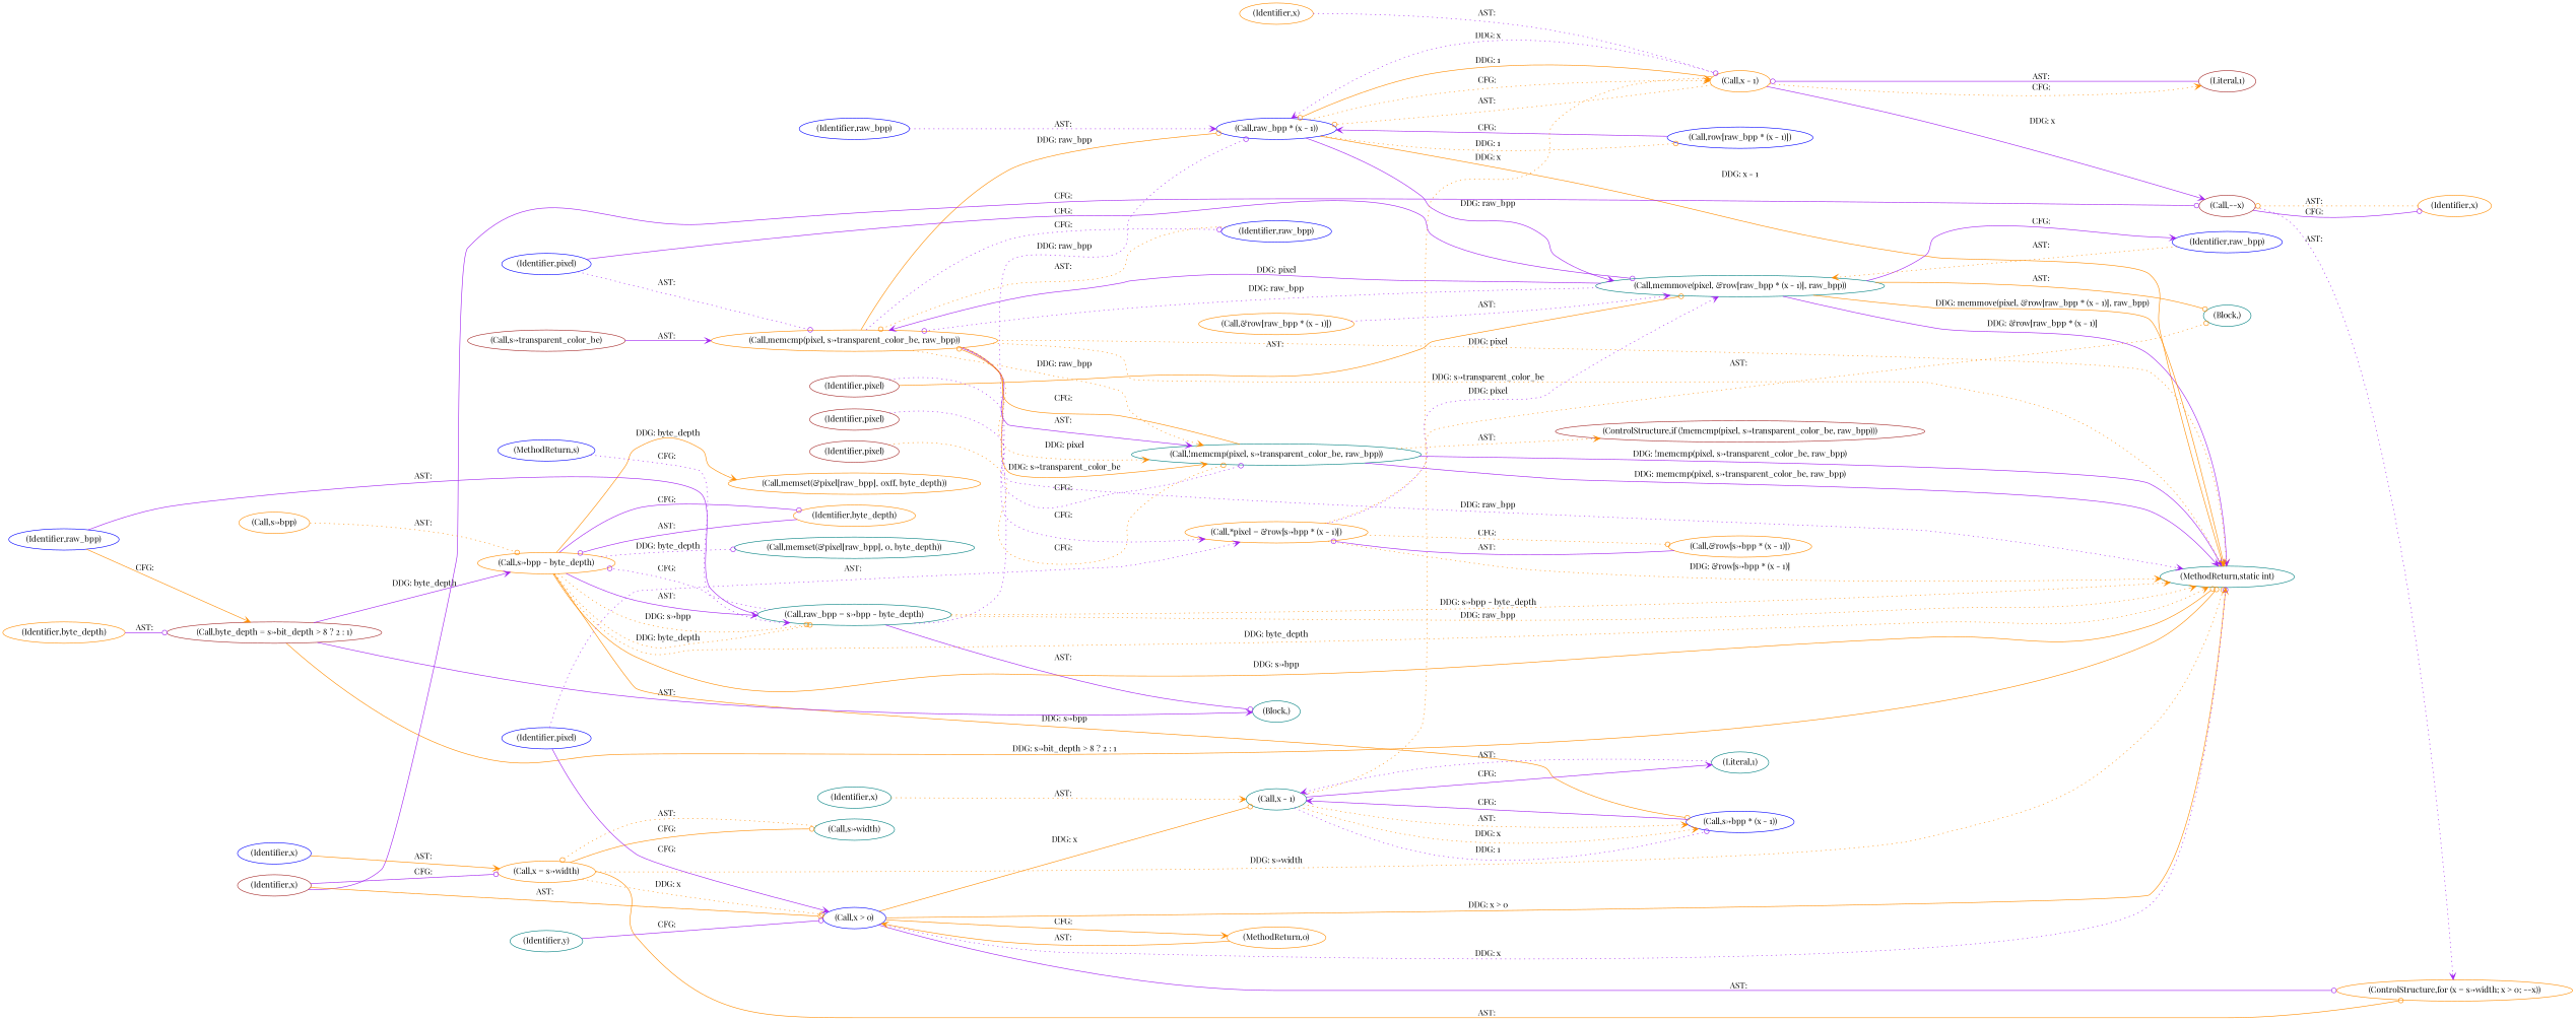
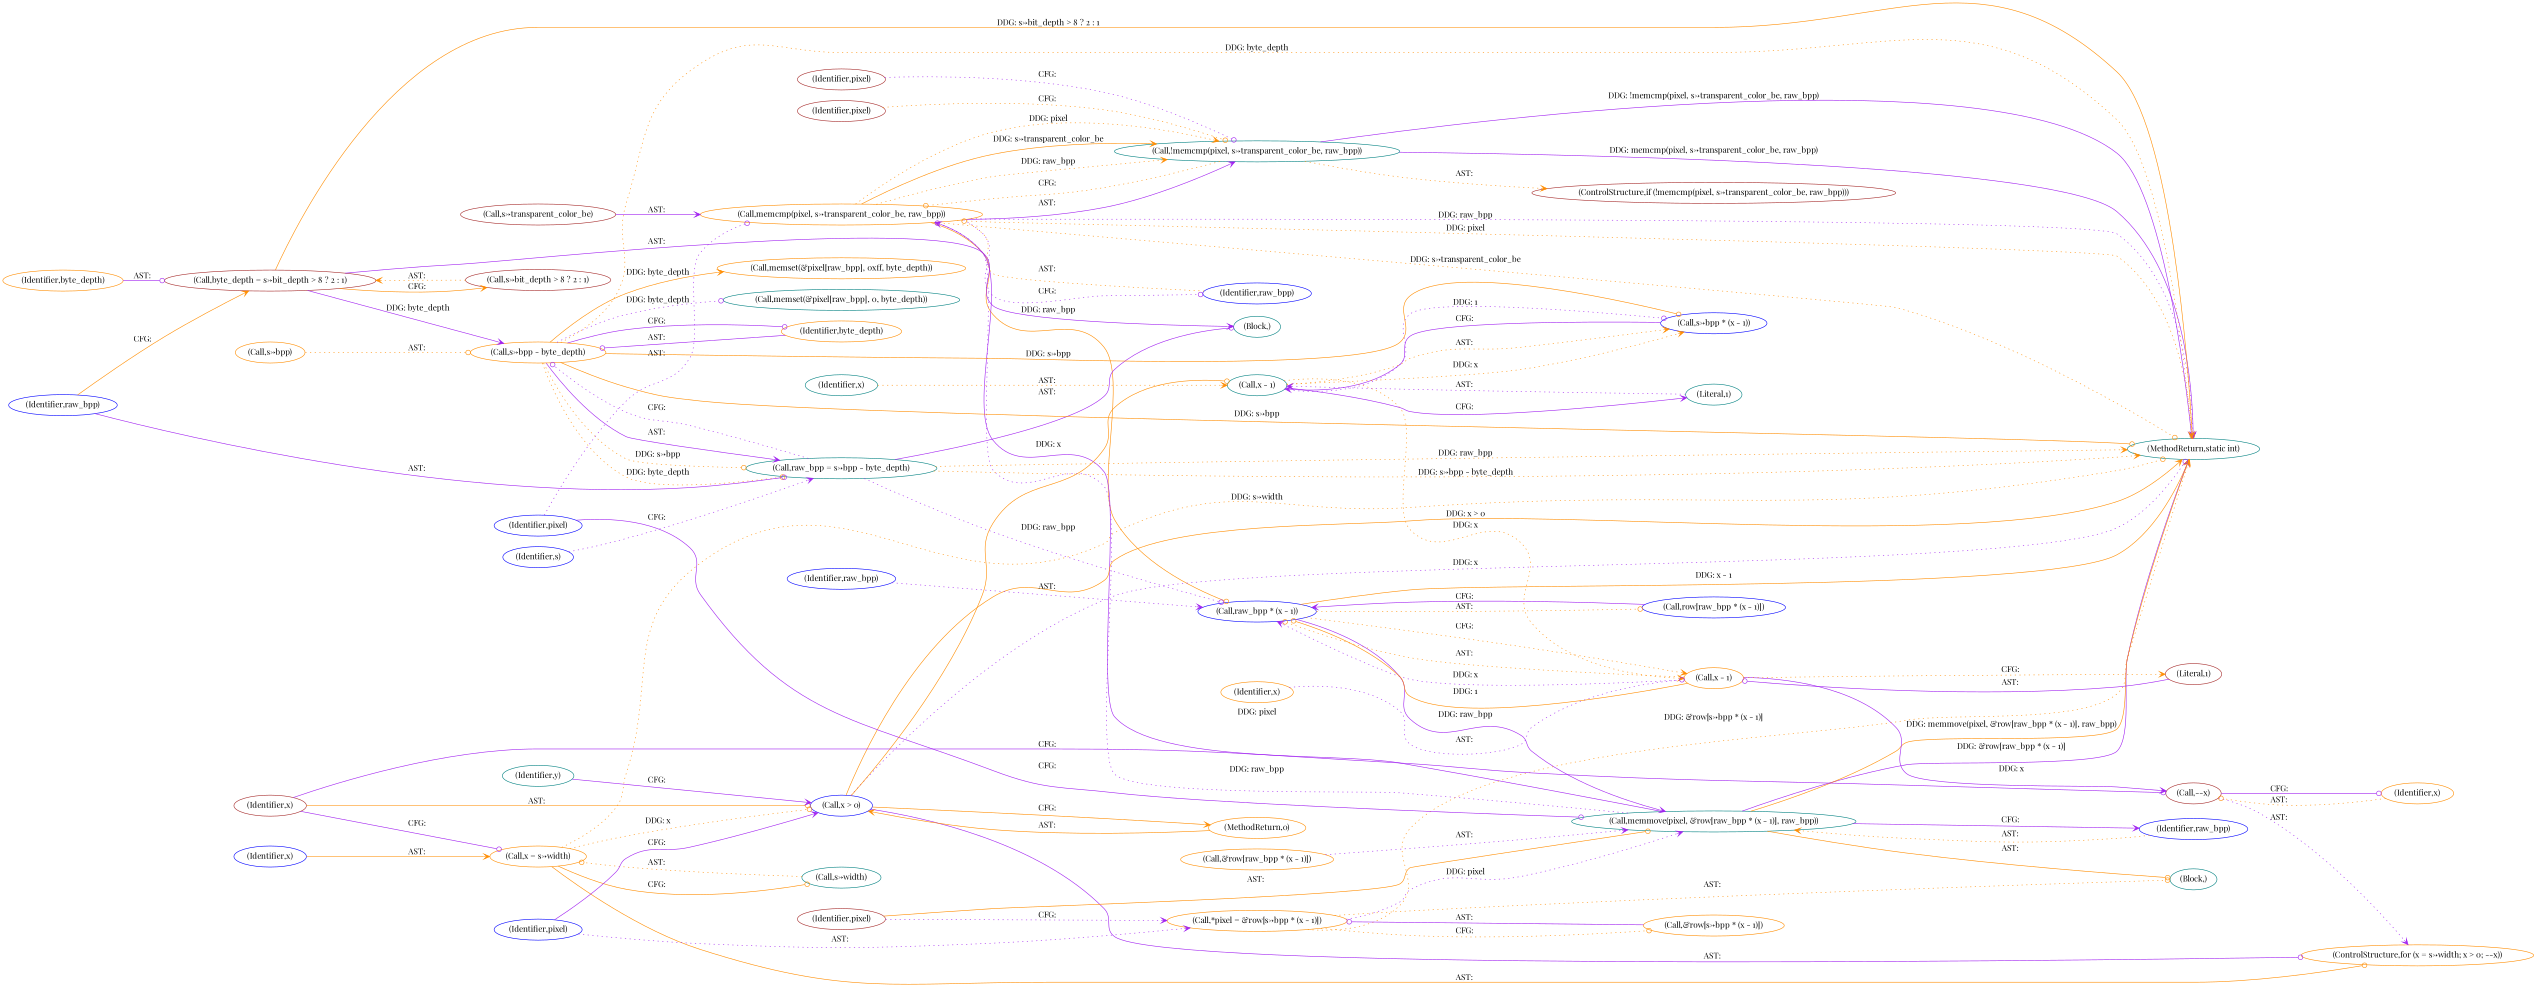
  digraph {
    fontname="Playfair Display"
    rankdir=LR
    node [color=darkorange fontname="Playfair Display"]
    edge [arrowhead=vee color=darkorange fontname="Playfair Display" style=solid]
    n1 [label="(Call,memcmp(pixel, s->transparent_color_be, raw_bpp))"]
    n2 [color=blue label="(Call,raw_bpp * (x - 1))"]
    n3 [color=teal label="(Call,!memcmp(pixel, s->transparent_color_be, raw_bpp))"]
    n4 [color=blue label="(Identifier,raw_bpp)"]
    n5 [color=teal label="(MethodReturn,static int)"]
    n6 [color=teal label="(Call,memmove(pixel, &row[raw_bpp * (x - 1)], raw_bpp))"]
    n7 [label="(Call,x - 1)"]
    n8 [color=blue label="(Call,row[raw_bpp * (x - 1)])"]
    n9 [color=brown label="(ControlStructure,if (!memcmp(pixel, s->transparent_color_be, raw_bpp)))"]
    n10 [color=teal label="(Block,)"]
    n11 [color=blue label="(Identifier,raw_bpp)"]
    n12 [label="(Call,*pixel = &row[s->bpp * (x - 1)])"]
    n13 [label="(Call,&row[s->bpp * (x - 1)])"]
    n14 [color=brown label="(Call,--x)"]
    n15 [color=brown label="(Literal,1)"]
    n16 [color=teal label="(Call,raw_bpp = s->bpp - byte_depth)"]
    n17 [label="(Call,s->bpp - byte_depth)"]
    n18 [color=teal label="(Block,)"]
    n19 [color=blue label="(Call,s->bpp * (x - 1))"]
    n20 [label="(Call,memset(&pixel[raw_bpp], 0xff, byte_depth))"]
    n21 [color=teal label="(Call,memset(&pixel[raw_bpp], 0, byte_depth))"]
    n22 [label="(Identifier,byte_depth)"]
    n23 [color=teal label="(Call,x - 1)"]
    n24 [color=brown label="(Call,byte_depth = s->bit_depth > 8 ? 2 : 1)"]
+   n25 [color=brown label="(Call,s->bit_depth > 8 ? 2 : 1)"]
    n26 [label="(ControlStructure,for (x = s->width; x > 0; --x))"]
    n27 [label="(Identifier,x)"]
    n28 [color=teal label="(Literal,1)"]
    n29 [color=blue label="(Call,x > 0)"]
    n30 [label="(MethodReturn,0)"]
    n31 [label="(Call,x = s->width)"]
    n32 [color=teal label="(Call,s->width)"]
    n33 [color=blue label="(Identifier,pixel)"]
    n34 [label="(Identifier,x)"]
    n35 [label="(Identifier,byte_depth)"]
    n36 [color=teal label="(Identifier,x)"]
    n37 [color=brown label="(Identifier,x)"]
    n38 [color=blue label="(Identifier,raw_bpp)"]
    n39 [color=brown label="(Identifier,pixel)"]
    n40 [color=brown label="(Identifier,pixel)"]
    n41 [color=blue label="(Identifier,pixel)"]
    n42 [color=brown label="(Call,s->transparent_color_be)"]
    n43 [color=brown label="(Identifier,pixel)"]
-   n44 [color=blue label="(MethodReturn,s)"]
+   n44 [color=blue label="(Identifier,s)"]
    n45 [label="(Call,&row[raw_bpp * (x - 1)])"]
    n46 [color=teal label="(Identifier,y)"]
    n47 [label="(Call,s->bpp)"]
    n48 [color=blue label="(Identifier,x)"]
    n49 [color=blue label="(Identifier,raw_bpp)"]
    n1 -> n2 [arrowhead=odot label="DDG: raw_bpp"]
    n1 -> n3 [color=purple label="AST: "]
    n1 -> n3 [label="DDG: pixel" style=dotted]
    n1 -> n3 [label="DDG: s->transparent_color_be"]
    n1 -> n3 [label="DDG: raw_bpp" style=dotted]
    n1 -> n4 [arrowhead=odot color=purple label="CFG: " style=dotted]
    n1 -> n5 [color=purple label="DDG: raw_bpp" style=dotted]
    n1 -> n5 [label="DDG: pixel" style=dotted]
    n1 -> n5 [arrowhead=odot label="DDG: s->transparent_color_be" style=dotted]
    n2 -> n5 [label="DDG: x - 1"]
    n2 -> n6 [color=purple label="DDG: raw_bpp"]
    n2 -> n7 [label="CFG: " style=dotted]
-   n2 -> n8 [arrowhead=odot label="DDG: 1" style=dotted]
-   n3 -> n1 [arrowhead=odot label="CFG: "]
+   n2 -> n8 [arrowhead=odot label="AST: " style=dotted]
+   n3 -> n1 [arrowhead=odot label="CFG: " style=dotted]
    n3 -> n5 [color=purple label="DDG: !memcmp(pixel, s->transparent_color_be, raw_bpp)"]
    n3 -> n5 [color=purple label="DDG: memcmp(pixel, s->transparent_color_be, raw_bpp)"]
    n3 -> n9 [label="AST: " style=dotted]
    n4 -> n1 [arrowhead=odot label="AST: " style=dotted]
    n6 -> n1 [color=purple label="DDG: pixel"]
    n6 -> n1 [arrowhead=odot color=purple label="DDG: raw_bpp" style=dotted]
    n6 -> n5 [color=purple label="DDG: &row[raw_bpp * (x - 1)]"]
    n6 -> n5 [label="DDG: memmove(pixel, &row[raw_bpp * (x - 1)], raw_bpp)"]
    n6 -> n10 [arrowhead=odot label="AST: "]
    n6 -> n11 [color=purple label="CFG: "]
    n7 -> n2 [arrowhead=odot label="AST: " style=dotted]
    n7 -> n2 [color=purple label="DDG: x" style=dotted]
    n7 -> n2 [arrowhead=odot label="DDG: 1"]
    n7 -> n14 [color=purple label="DDG: x"]
    n7 -> n15 [label="CFG: " style=dotted]
    n8 -> n2 [color=purple label="CFG: "]
    n11 -> n6 [label="AST: " style=dotted]
    n12 -> n5 [label="DDG: &row[s->bpp * (x - 1)]" style=dotted]
    n12 -> n6 [color=purple label="DDG: pixel" style=dotted]
    n12 -> n10 [arrowhead=odot label="AST: " style=dotted]
    n12 -> n13 [arrowhead=odot label="CFG: " style=dotted]
    n13 -> n12 [arrowhead=odot color=purple label="AST: "]
    n14 -> n26 [color=purple label="AST: " style=dotted]
    n14 -> n27 [arrowhead=odot color=purple label="CFG: "]
    n15 -> n7 [arrowhead=odot color=purple label="AST: "]
    n16 -> n2 [arrowhead=odot color=purple label="DDG: raw_bpp" style=dotted]
    n16 -> n5 [label="DDG: s->bpp - byte_depth" style=dotted]
    n16 -> n5 [label="DDG: raw_bpp" style=dotted]
    n16 -> n17 [arrowhead=odot color=purple label="CFG: " style=dotted]
    n16 -> n18 [arrowhead=odot color=purple label="AST: "]
    n17 -> n5 [label="DDG: byte_depth" style=dotted]
    n17 -> n5 [arrowhead=odot label="DDG: s->bpp"]
    n17 -> n16 [color=purple label="AST: "]
    n17 -> n16 [arrowhead=odot label="DDG: s->bpp" style=dotted]
    n17 -> n16 [arrowhead=odot label="DDG: byte_depth" style=dotted]
    n17 -> n19 [arrowhead=odot label="DDG: s->bpp"]
    n17 -> n20 [label="DDG: byte_depth"]
    n17 -> n21 [arrowhead=odot color=purple label="DDG: byte_depth" style=dotted]
    n17 -> n22 [arrowhead=odot color=purple label="CFG: "]
    n19 -> n23 [color=purple label="CFG: "]
    n22 -> n17 [arrowhead=odot color=purple label="AST: "]
    n23 -> n7 [label="DDG: x" style=dotted]
    n23 -> n19 [label="AST: " style=dotted]
    n23 -> n19 [label="DDG: x" style=dotted]
    n23 -> n19 [arrowhead=odot color=purple label="DDG: 1" style=dotted]
    n23 -> n28 [color=purple label="CFG: "]
    n24 -> n5 [arrowhead=odot label="DDG: s->bit_depth > 8 ? 2 : 1"]
    n24 -> n17 [color=purple label="DDG: byte_depth"]
    n24 -> n18 [color=purple label="AST: "]
+   n24 -> n25 [label="CFG: "]
+   n25 -> n24 [label="AST: " style=dotted]
    n27 -> n14 [arrowhead=odot label="AST: " style=dotted]
    n28 -> n23 [color=purple label="AST: " style=dotted]
    n29 -> n5 [label="DDG: x > 0"]
    n29 -> n5 [arrowhead=odot color=purple label="DDG: x" style=dotted]
    n29 -> n23 [arrowhead=odot label="DDG: x"]
    n29 -> n26 [arrowhead=odot color=purple label="AST: "]
    n29 -> n30 [label="CFG: "]
    n30 -> n29 [label="AST: "]
    n31 -> n5 [arrowhead=odot label="DDG: s->width" style=dotted]
    n31 -> n26 [arrowhead=odot label="AST: "]
    n31 -> n29 [arrowhead=odot label="DDG: x" style=dotted]
    n31 -> n32 [arrowhead=odot label="CFG: "]
    n32 -> n31 [arrowhead=odot label="AST: " style=dotted]
    n33 -> n12 [color=purple label="AST: " style=dotted]
    n33 -> n29 [color=purple label="CFG: "]
    n34 -> n7 [arrowhead=odot color=purple label="AST: " style=dotted]
    n35 -> n24 [arrowhead=odot color=purple label="AST: "]
    n36 -> n23 [label="AST: " style=dotted]
    n37 -> n14 [arrowhead=odot color=purple label="CFG: "]
    n37 -> n29 [arrowhead=odot label="AST: "]
    n37 -> n31 [arrowhead=odot color=purple label="CFG: "]
    n38 -> n2 [color=purple label="AST: " style=dotted]
    n39 -> n3 [arrowhead=odot color=purple label="CFG: " style=dotted]
    n40 -> n6 [arrowhead=odot label="AST: "]
    n40 -> n12 [color=purple label="CFG: " style=dotted]
    n41 -> n1 [arrowhead=odot color=purple label="AST: " style=dotted]
    n41 -> n6 [arrowhead=odot color=purple label="CFG: "]
    n42 -> n1 [color=purple label="AST: "]
    n43 -> n3 [arrowhead=odot label="CFG: " style=dotted]
    n44 -> n16 [color=purple label="CFG: " style=dotted]
    n45 -> n6 [color=purple label="AST: " style=dotted]
-   n46 -> n29 [arrowhead=odot color=purple label="CFG: "]
+   n46 -> n29 [color=purple label="CFG: "]
    n47 -> n17 [arrowhead=odot label="AST: " style=dotted]
    n48 -> n31 [label="AST: "]
    n49 -> n16 [arrowhead=odot color=purple label="AST: "]
    n49 -> n24 [label="CFG: "]
  }
